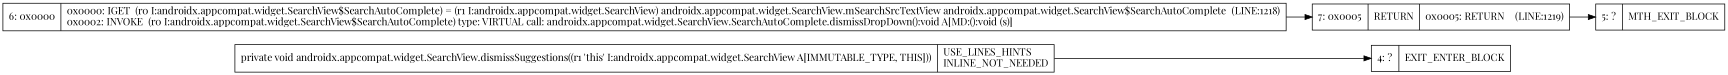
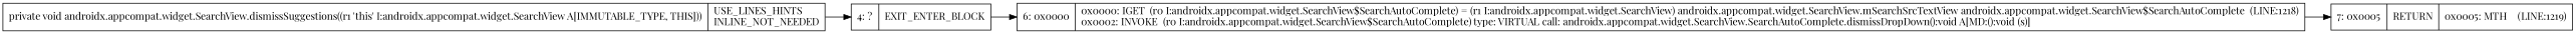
  digraph {
    fontname="Playfair Display"
    rankdir=LR
    node [fontname="Playfair Display" shape=record]
    edge [fontname="Playfair Display"]
    n1 [label="{4\:\ ?|EXIT_ENTER_BLOCK\l}"]
    n2 [label="{6\:\ 0x0000|0x0000: IGET  (r0 I:androidx.appcompat.widget.SearchView$SearchAutoComplete) = (r1 I:androidx.appcompat.widget.SearchView) androidx.appcompat.widget.SearchView.mSearchSrcTextView androidx.appcompat.widget.SearchView$SearchAutoComplete  (LINE:1218)\l0x0002: INVOKE  (r0 I:androidx.appcompat.widget.SearchView$SearchAutoComplete) type: VIRTUAL call: androidx.appcompat.widget.SearchView.SearchAutoComplete.dismissDropDown():void A[MD:():void (s)]\l}"]
-   n3 [label="{7\:\ 0x0005|RETURN\l|0x0005: RETURN    (LINE:1219)\l}"]
-   n4 [label="{5\:\ ?|MTH_EXIT_BLOCK\l}"]
+   n3 [label="{7\:\ 0x0005|RETURN\l|0x0005: MTH    (LINE:1219)\l}"]
    n5 [label="{private void androidx.appcompat.widget.SearchView.dismissSuggestions((r1 'this' I:androidx.appcompat.widget.SearchView A[IMMUTABLE_TYPE, THIS]))  | USE_LINES_HINTS\lINLINE_NOT_NEEDED\l}"]
+   n1 -> n2
    n2 -> n3
-   n3 -> n4
    n5 -> n1
  }
